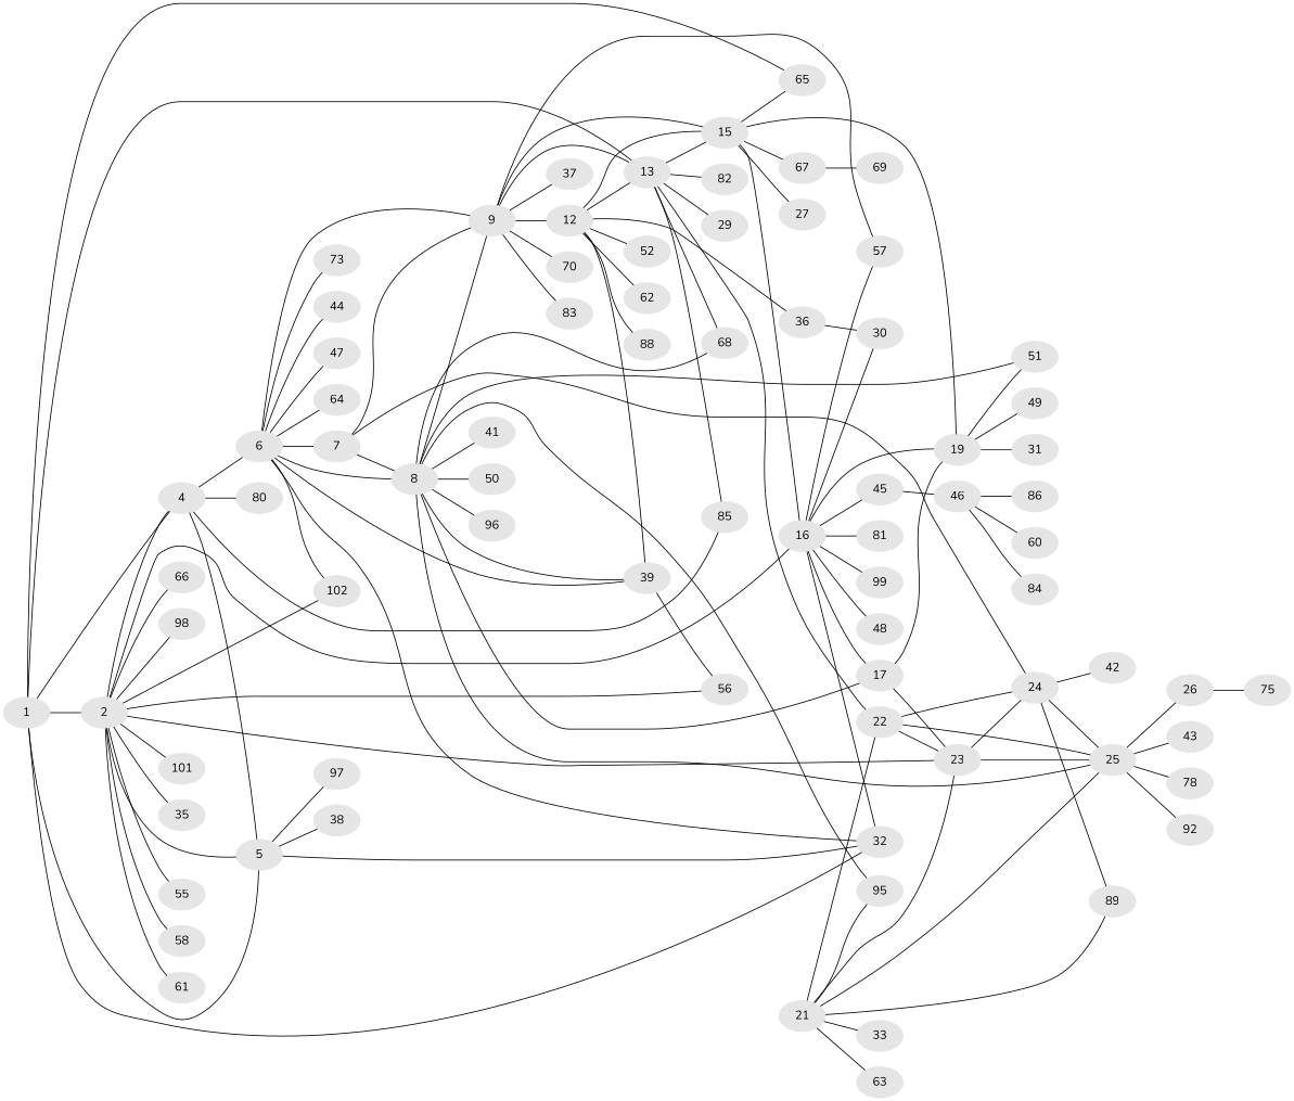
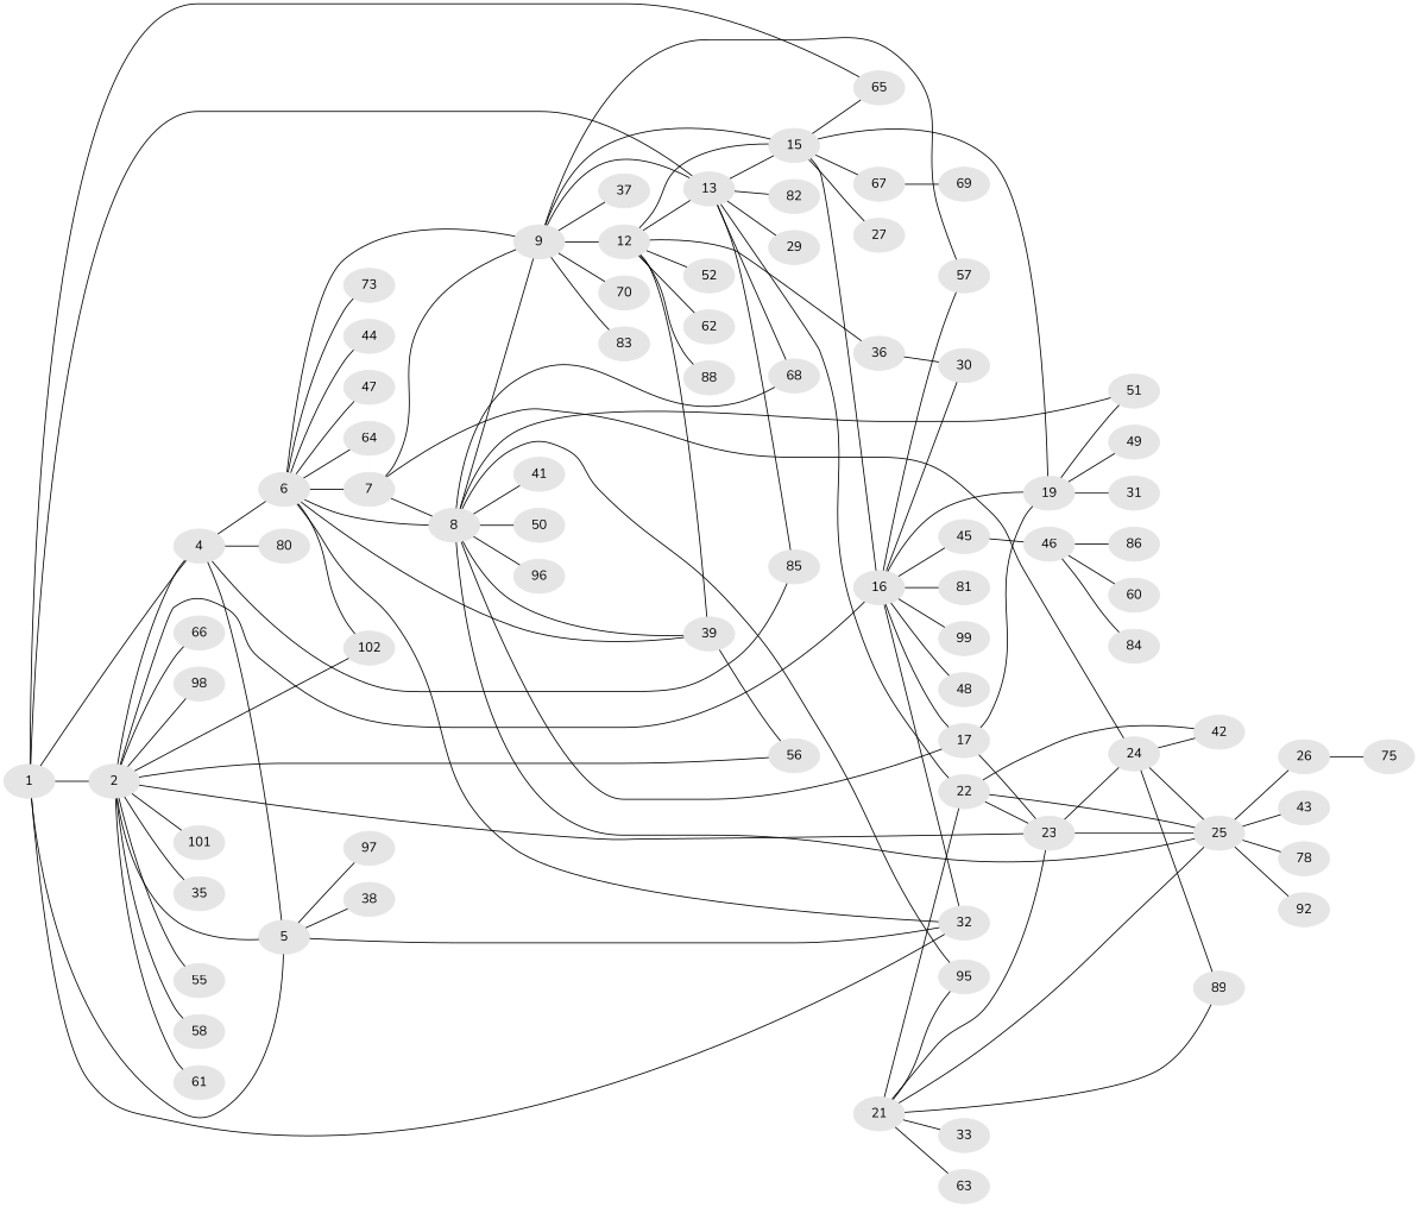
  graph {
    fontname=Nunito
    rankdir=LR
    node [color=gray90 fontname=Nunito style=filled]
    edge [fontname=Nunito]
    1 [super="+40"]
    2 [super="+3"]
    4 [super="+77"]
    5 [super="+72"]
    13 [super="+91"]
    32 [super="+93"]
    65
    16 [super="+28"]
    23
    35
    55
    56
    58
    61
    66 [super="+79"]
    98
    101
    102
    6 [super="+10"]
    80
    85
    38
    97
    68
    15 [super="+100"]
    22
    29
    82
    17 [super="+18"]
    57 [super="+103"]
    30 [super="+76"]
    19 [super="+20"]
    45
    48
    81
    99
    24 [super="+90"]
    25 [super="+59"]
    7
    8 [super="+34"]
    9 [super="+11"]
    39 [super="+54"]
    44
    47
    64
    73
    41
    50 [super="+74"]
    51
    95
    96
    12 [super="+14"]
    37
    70
    83
    42
    89
    26
    43
    78
    92
    36
    52
    62
    88
    27
    67 [super="+94"]
    31
    49
    69
    46 [super="+53"]
    21 [super="+71"]
    33
    63 [super="+87"]
    75
    60
    84
    86
    1 -- 2 [weight=2]
    1 -- 4
    1 -- 5
    1 -- 13
    1 -- 32
    1 -- 65
    2 -- 4 [weight=2]
    2 -- 5 [weight=2]
    2 -- 16
    2 -- 23
    2 -- 35
    2 -- 55
    2 -- 56
    2 -- 58
    2 -- 61
    2 -- 66
    2 -- 98
    2 -- 101
    2 -- 102
    4 -- 5
    4 -- 6
    4 -- 80
    4 -- 85
    5 -- 32
    5 -- 38
    5 -- 97
    13 -- 85
    13 -- 68
    13 -- 15
    13 -- 22
    13 -- 29
    13 -- 82
    16 -- 32
    16 -- 17 [weight=2]
    16 -- 57
    16 -- 30
    16 -- 19 [weight=2]
    16 -- 45
    16 -- 48
    16 -- 81
    16 -- 99
    23 -- 24
    23 -- 25
    6 -- 32
    6 -- 102
    6 -- 7 [weight=2]
    6 -- 8 [weight=2]
    6 -- 9 [weight=2]
    6 -- 39
    6 -- 44
    6 -- 47
    6 -- 64
    6 -- 73
    15 -- 65
    15 -- 16
    15 -- 19
    15 -- 27
    15 -- 67
    22 -- 23
-   22 -- 24
+   22 -- 42
    22 -- 25
    17 -- 23
    17 -- 19 [weight=4]
    19 -- 51
    19 -- 31
    19 -- 49
    45 -- 46
    24 -- 25
    24 -- 42
    24 -- 89
    25 -- 26
    25 -- 43
    25 -- 78
    25 -- 92
    7 -- 24
    7 -- 8
    7 -- 9
    8 -- 68
    8 -- 17
    8 -- 25
    8 -- 9
    8 -- 39
    8 -- 41
    8 -- 50
    8 -- 51
    8 -- 95
    8 -- 96
    9 -- 13
    9 -- 15
    9 -- 57
    9 -- 12 [weight=2]
    9 -- 37
    9 -- 70
    9 -- 83
    39 -- 56
    12 -- 13 [weight=2]
    12 -- 15 [weight=2]
    12 -- 39
    12 -- 36
    12 -- 52
    12 -- 62
    12 -- 88
    26 -- 75
    36 -- 30
    67 -- 69
    46 -- 60
    46 -- 84
    46 -- 86
    21 -- 23
    21 -- 22
    21 -- 25
    21 -- 95
    21 -- 89
    21 -- 33
    21 -- 63
  }
